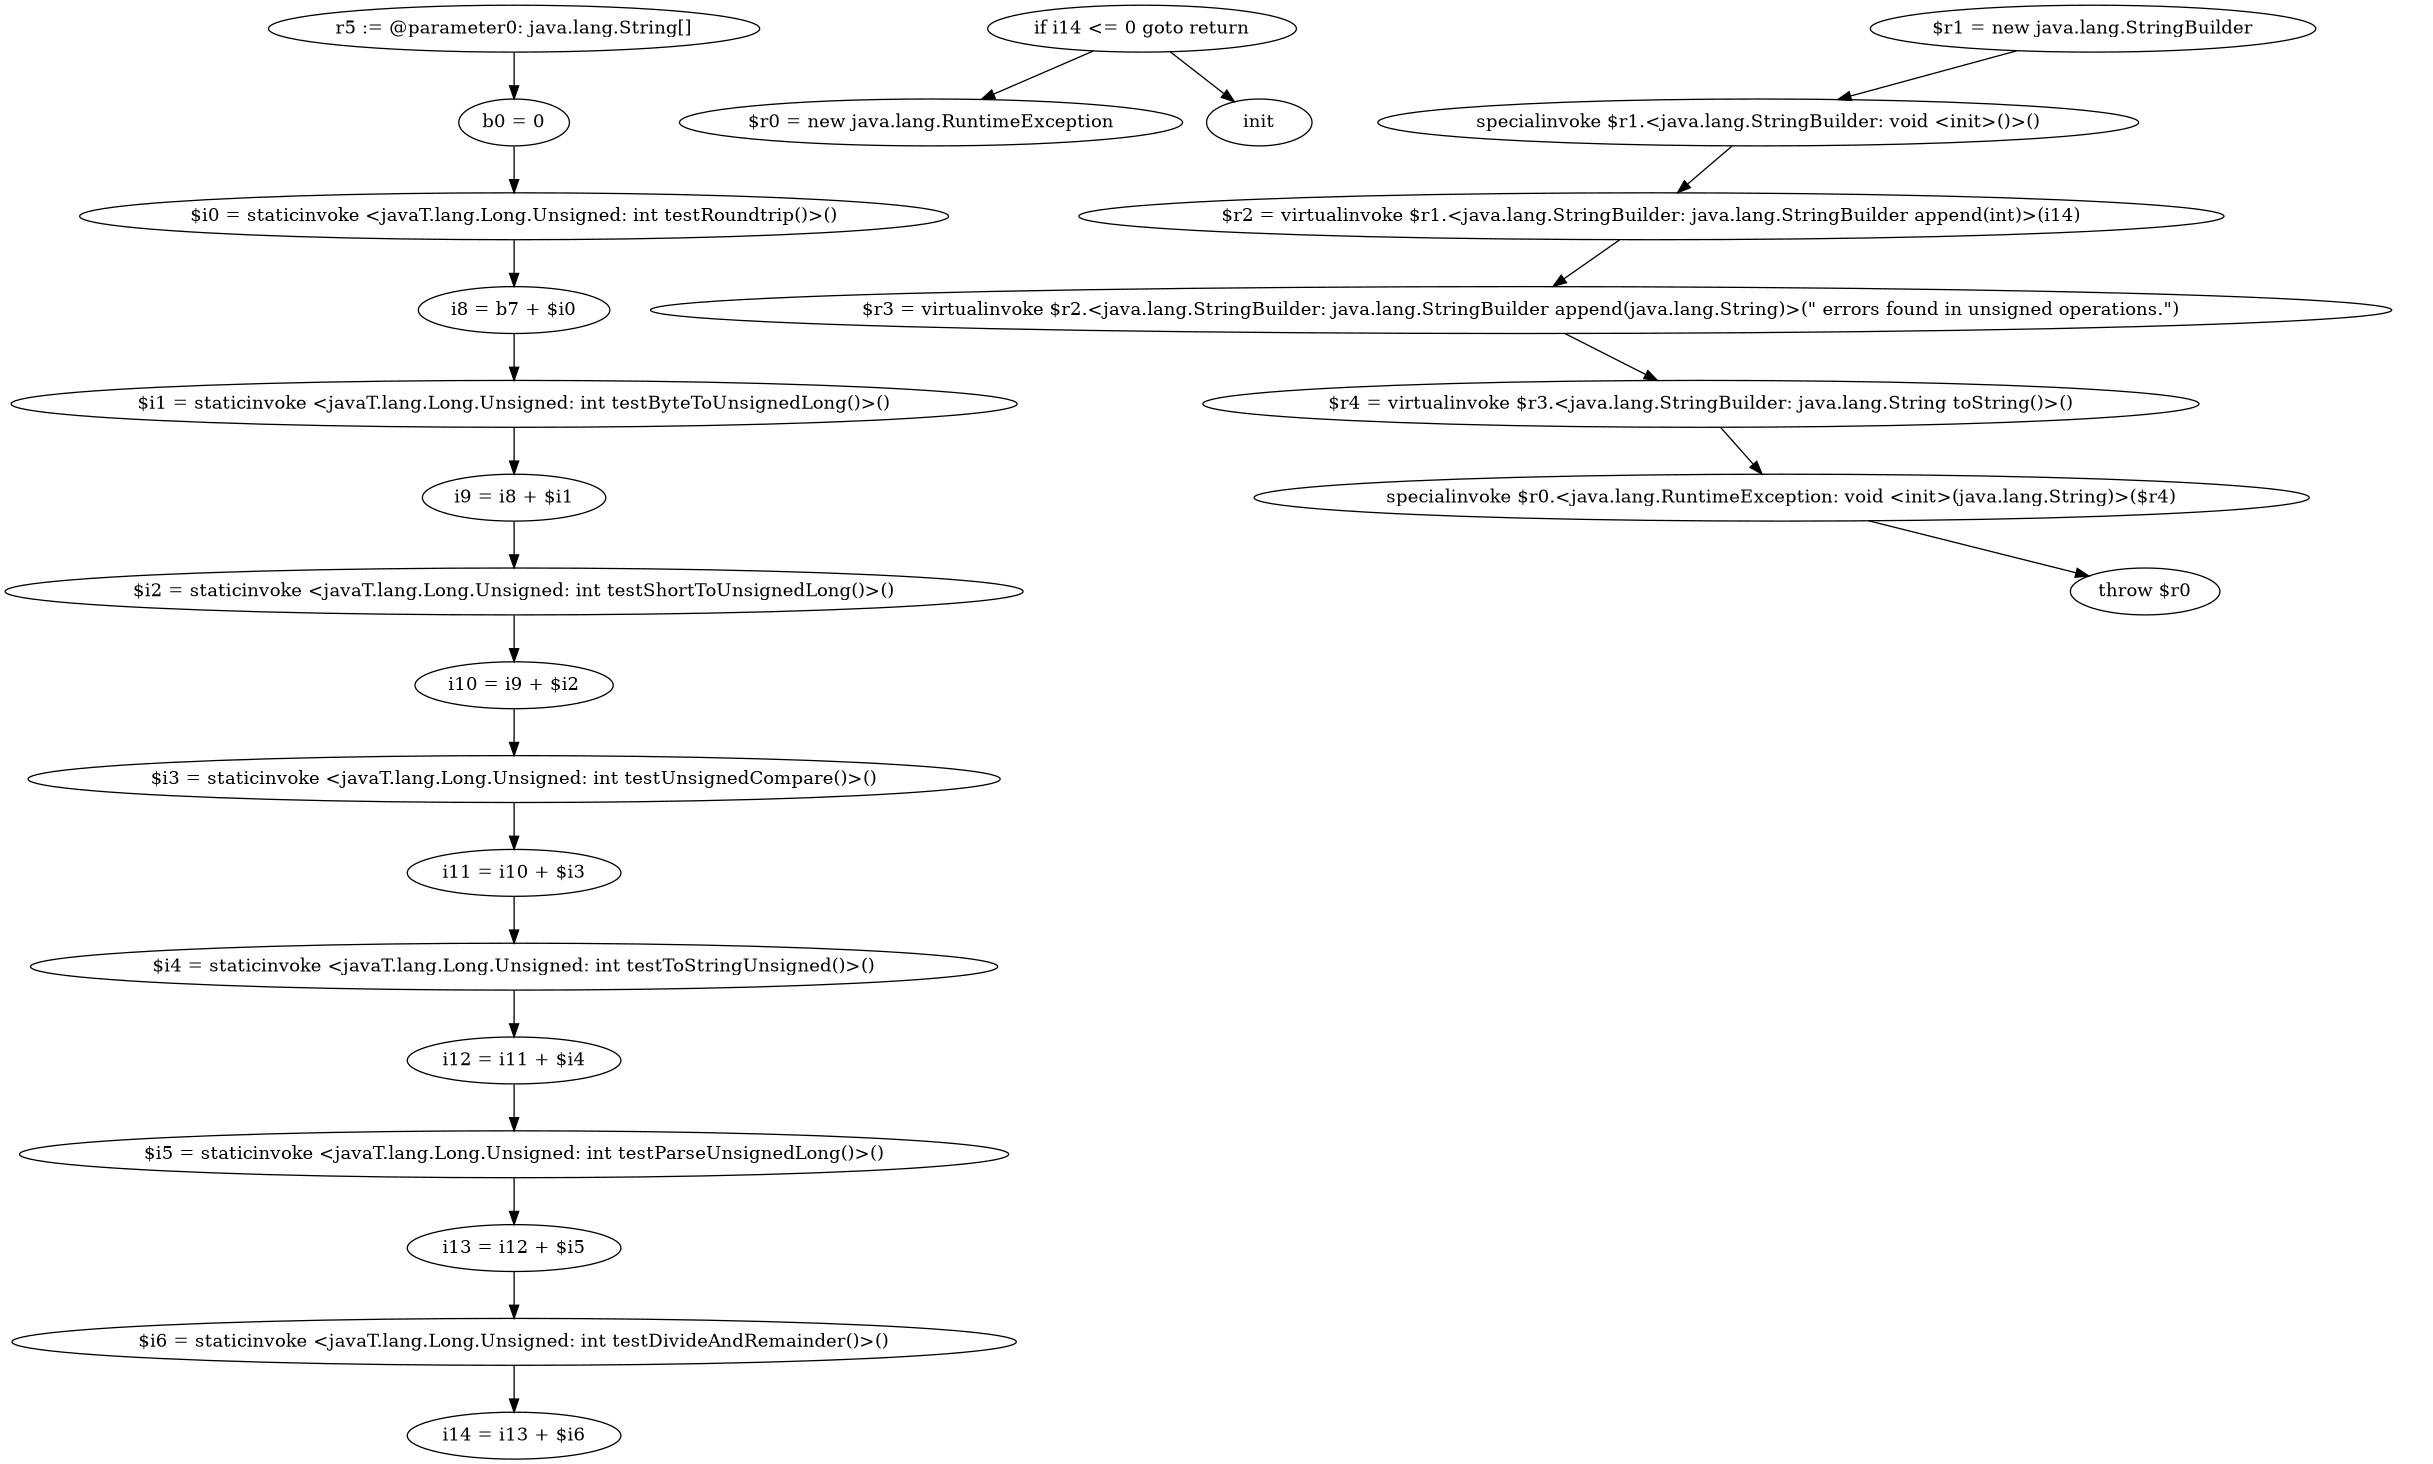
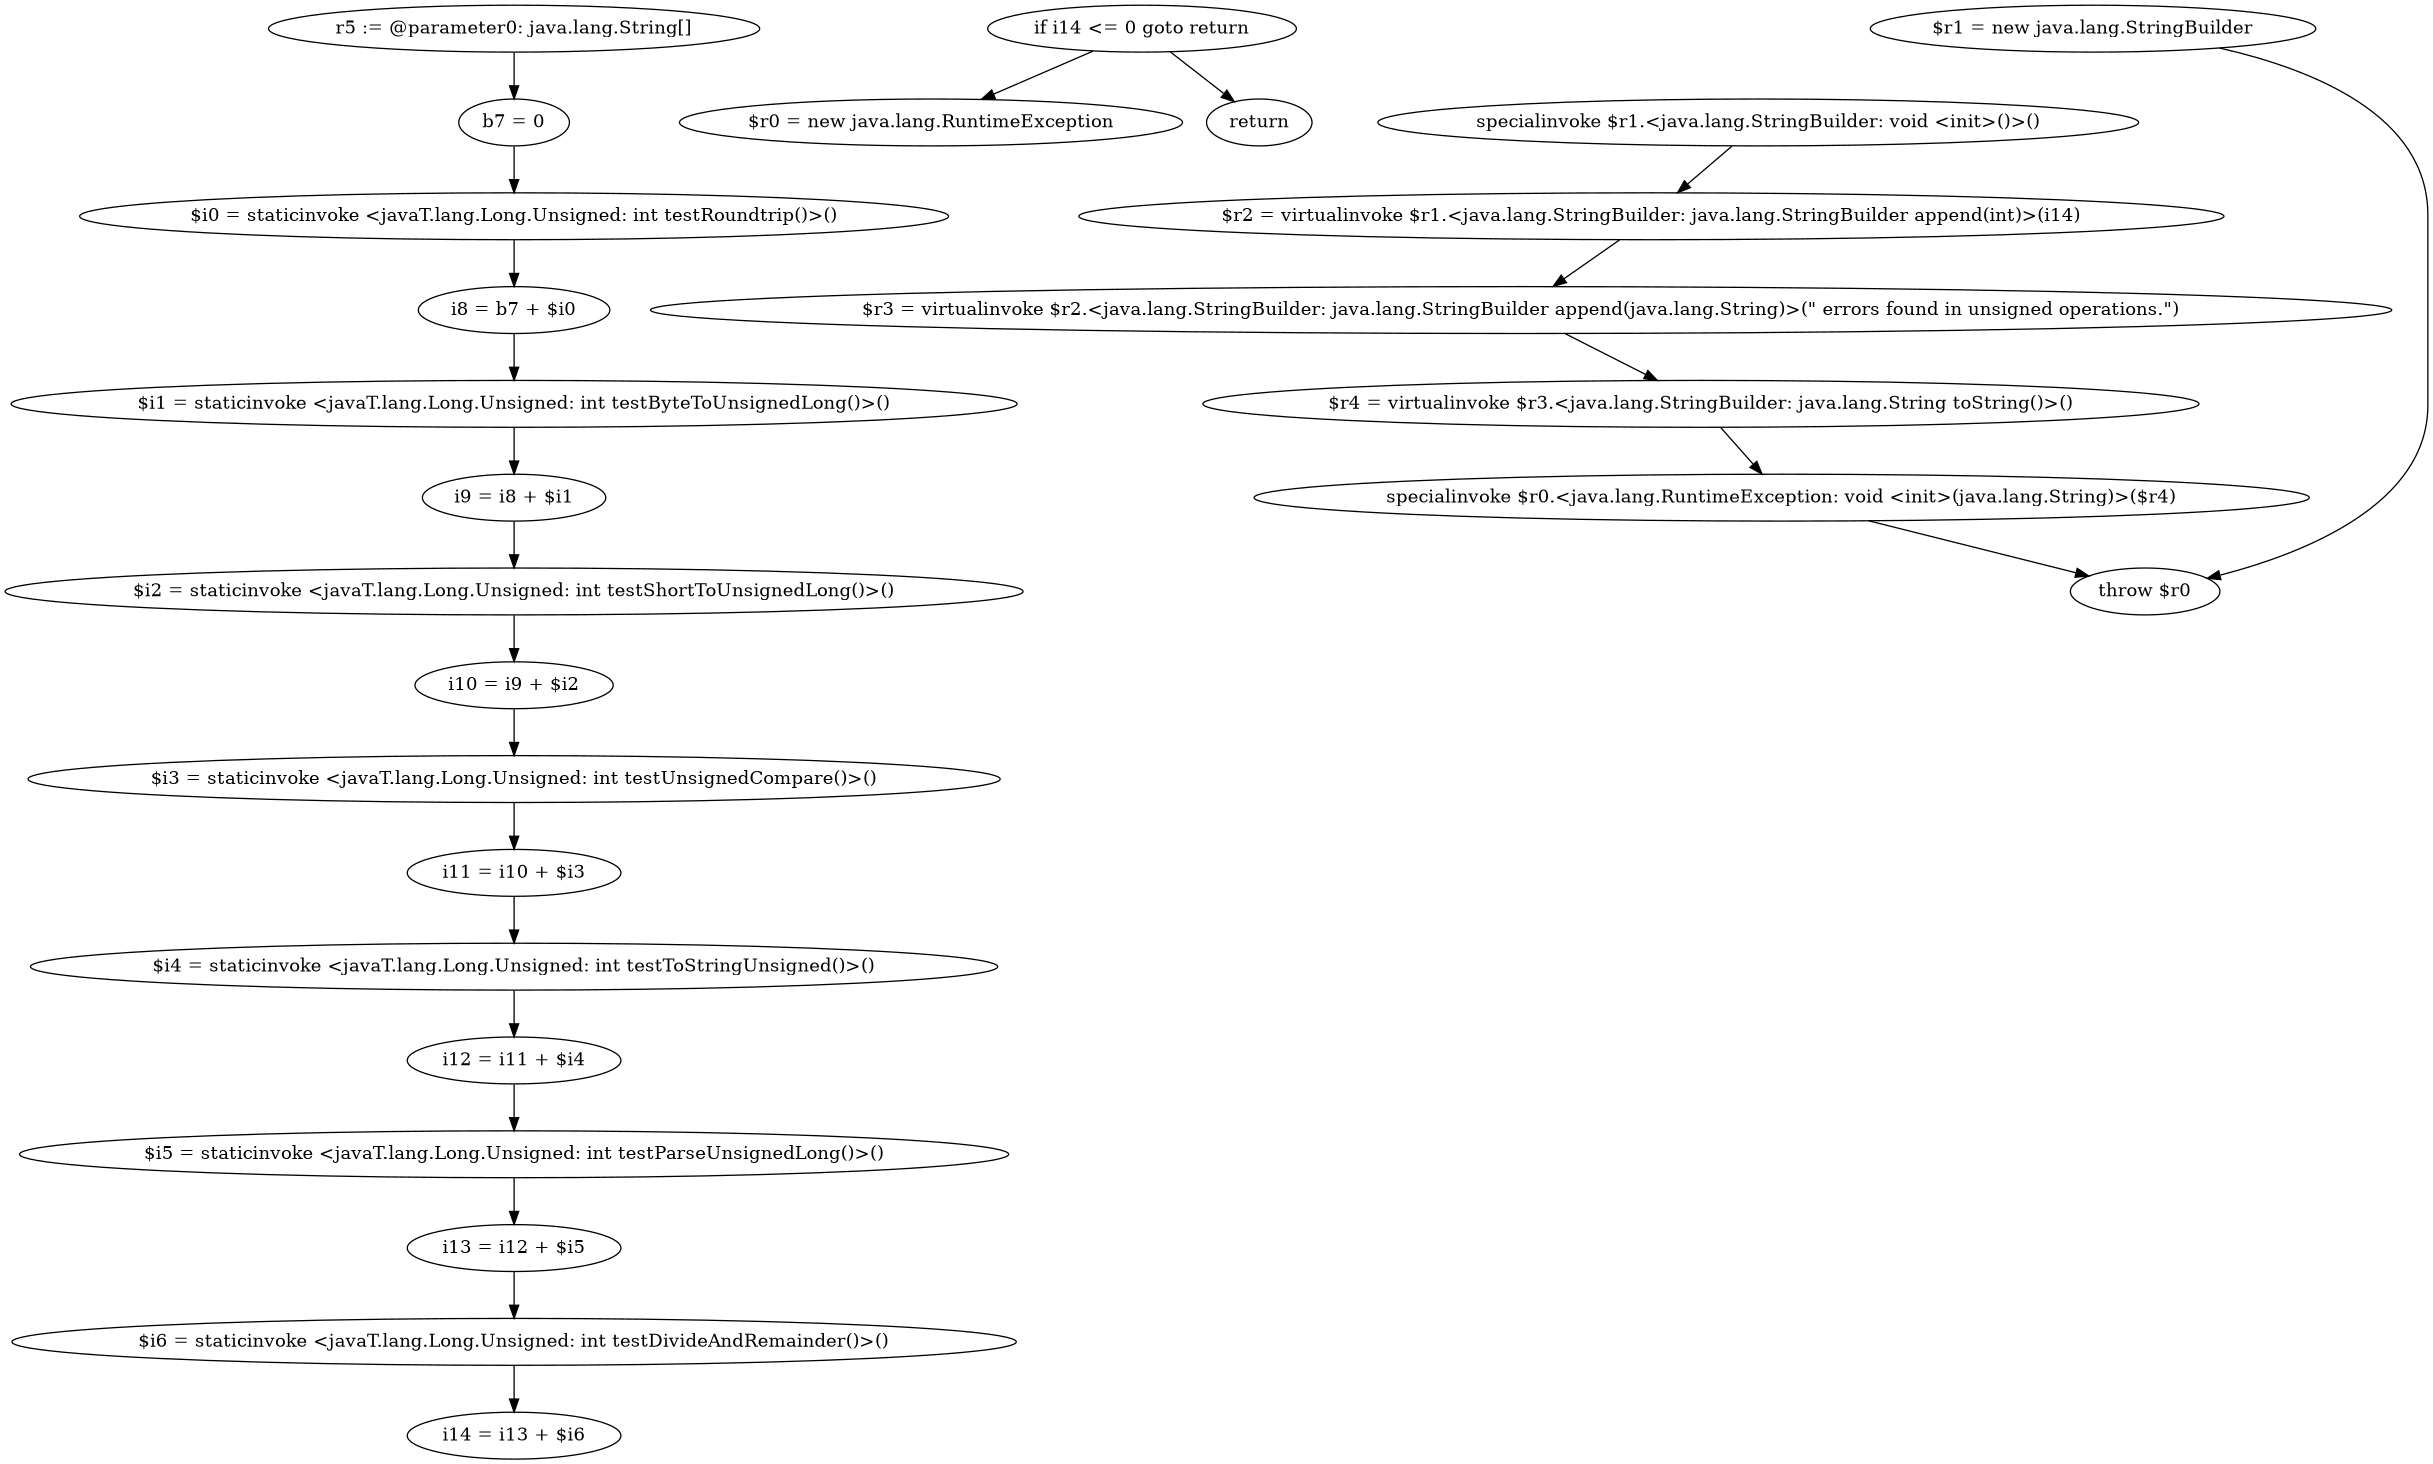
  digraph {
    "r5 := @parameter0: java.lang.String[]"
-   "b7 = 0" [label="b0 = 0"]
+   "b7 = 0"
    "$i0 = staticinvoke <javaT.lang.Long.Unsigned: int testRoundtrip()>()"
    "i8 = b7 + $i0"
    "$i1 = staticinvoke <javaT.lang.Long.Unsigned: int testByteToUnsignedLong()>()"
    "i9 = i8 + $i1"
    "$i2 = staticinvoke <javaT.lang.Long.Unsigned: int testShortToUnsignedLong()>()"
    "i10 = i9 + $i2"
    "$i3 = staticinvoke <javaT.lang.Long.Unsigned: int testUnsignedCompare()>()"
    "i11 = i10 + $i3"
    "$i4 = staticinvoke <javaT.lang.Long.Unsigned: int testToStringUnsigned()>()"
    "i12 = i11 + $i4"
    "$i5 = staticinvoke <javaT.lang.Long.Unsigned: int testParseUnsignedLong()>()"
    "i13 = i12 + $i5"
    "$i6 = staticinvoke <javaT.lang.Long.Unsigned: int testDivideAndRemainder()>()"
    "i14 = i13 + $i6"
    "if i14 <= 0 goto return"
    "$r0 = new java.lang.RuntimeException"
-   return [label=init]
+   return
    "$r1 = new java.lang.StringBuilder"
    "specialinvoke $r1.<java.lang.StringBuilder: void <init>()>()"
    "$r2 = virtualinvoke $r1.<java.lang.StringBuilder: java.lang.StringBuilder append(int)>(i14)"
    "$r3 = virtualinvoke $r2.<java.lang.StringBuilder: java.lang.StringBuilder append(java.lang.String)>(\" errors found in unsigned operations.\")"
    "$r4 = virtualinvoke $r3.<java.lang.StringBuilder: java.lang.String toString()>()"
    "specialinvoke $r0.<java.lang.RuntimeException: void <init>(java.lang.String)>($r4)"
    "throw $r0"
    "r5 := @parameter0: java.lang.String[]" -> "b7 = 0"
    "b7 = 0" -> "$i0 = staticinvoke <javaT.lang.Long.Unsigned: int testRoundtrip()>()"
    "$i0 = staticinvoke <javaT.lang.Long.Unsigned: int testRoundtrip()>()" -> "i8 = b7 + $i0"
    "i8 = b7 + $i0" -> "$i1 = staticinvoke <javaT.lang.Long.Unsigned: int testByteToUnsignedLong()>()"
    "$i1 = staticinvoke <javaT.lang.Long.Unsigned: int testByteToUnsignedLong()>()" -> "i9 = i8 + $i1"
    "i9 = i8 + $i1" -> "$i2 = staticinvoke <javaT.lang.Long.Unsigned: int testShortToUnsignedLong()>()"
    "$i2 = staticinvoke <javaT.lang.Long.Unsigned: int testShortToUnsignedLong()>()" -> "i10 = i9 + $i2"
    "i10 = i9 + $i2" -> "$i3 = staticinvoke <javaT.lang.Long.Unsigned: int testUnsignedCompare()>()"
    "$i3 = staticinvoke <javaT.lang.Long.Unsigned: int testUnsignedCompare()>()" -> "i11 = i10 + $i3"
    "i11 = i10 + $i3" -> "$i4 = staticinvoke <javaT.lang.Long.Unsigned: int testToStringUnsigned()>()"
    "$i4 = staticinvoke <javaT.lang.Long.Unsigned: int testToStringUnsigned()>()" -> "i12 = i11 + $i4"
    "i12 = i11 + $i4" -> "$i5 = staticinvoke <javaT.lang.Long.Unsigned: int testParseUnsignedLong()>()"
    "$i5 = staticinvoke <javaT.lang.Long.Unsigned: int testParseUnsignedLong()>()" -> "i13 = i12 + $i5"
    "i13 = i12 + $i5" -> "$i6 = staticinvoke <javaT.lang.Long.Unsigned: int testDivideAndRemainder()>()"
    "$i6 = staticinvoke <javaT.lang.Long.Unsigned: int testDivideAndRemainder()>()" -> "i14 = i13 + $i6"
    "if i14 <= 0 goto return" -> "$r0 = new java.lang.RuntimeException"
    "if i14 <= 0 goto return" -> return
-   "$r1 = new java.lang.StringBuilder" -> "specialinvoke $r1.<java.lang.StringBuilder: void <init>()>()"
+   "$r1 = new java.lang.StringBuilder" -> "throw $r0"
    "specialinvoke $r1.<java.lang.StringBuilder: void <init>()>()" -> "$r2 = virtualinvoke $r1.<java.lang.StringBuilder: java.lang.StringBuilder append(int)>(i14)"
    "$r2 = virtualinvoke $r1.<java.lang.StringBuilder: java.lang.StringBuilder append(int)>(i14)" -> "$r3 = virtualinvoke $r2.<java.lang.StringBuilder: java.lang.StringBuilder append(java.lang.String)>(\" errors found in unsigned operations.\")"
    "$r3 = virtualinvoke $r2.<java.lang.StringBuilder: java.lang.StringBuilder append(java.lang.String)>(\" errors found in unsigned operations.\")" -> "$r4 = virtualinvoke $r3.<java.lang.StringBuilder: java.lang.String toString()>()"
    "$r4 = virtualinvoke $r3.<java.lang.StringBuilder: java.lang.String toString()>()" -> "specialinvoke $r0.<java.lang.RuntimeException: void <init>(java.lang.String)>($r4)"
    "specialinvoke $r0.<java.lang.RuntimeException: void <init>(java.lang.String)>($r4)" -> "throw $r0"
  }
